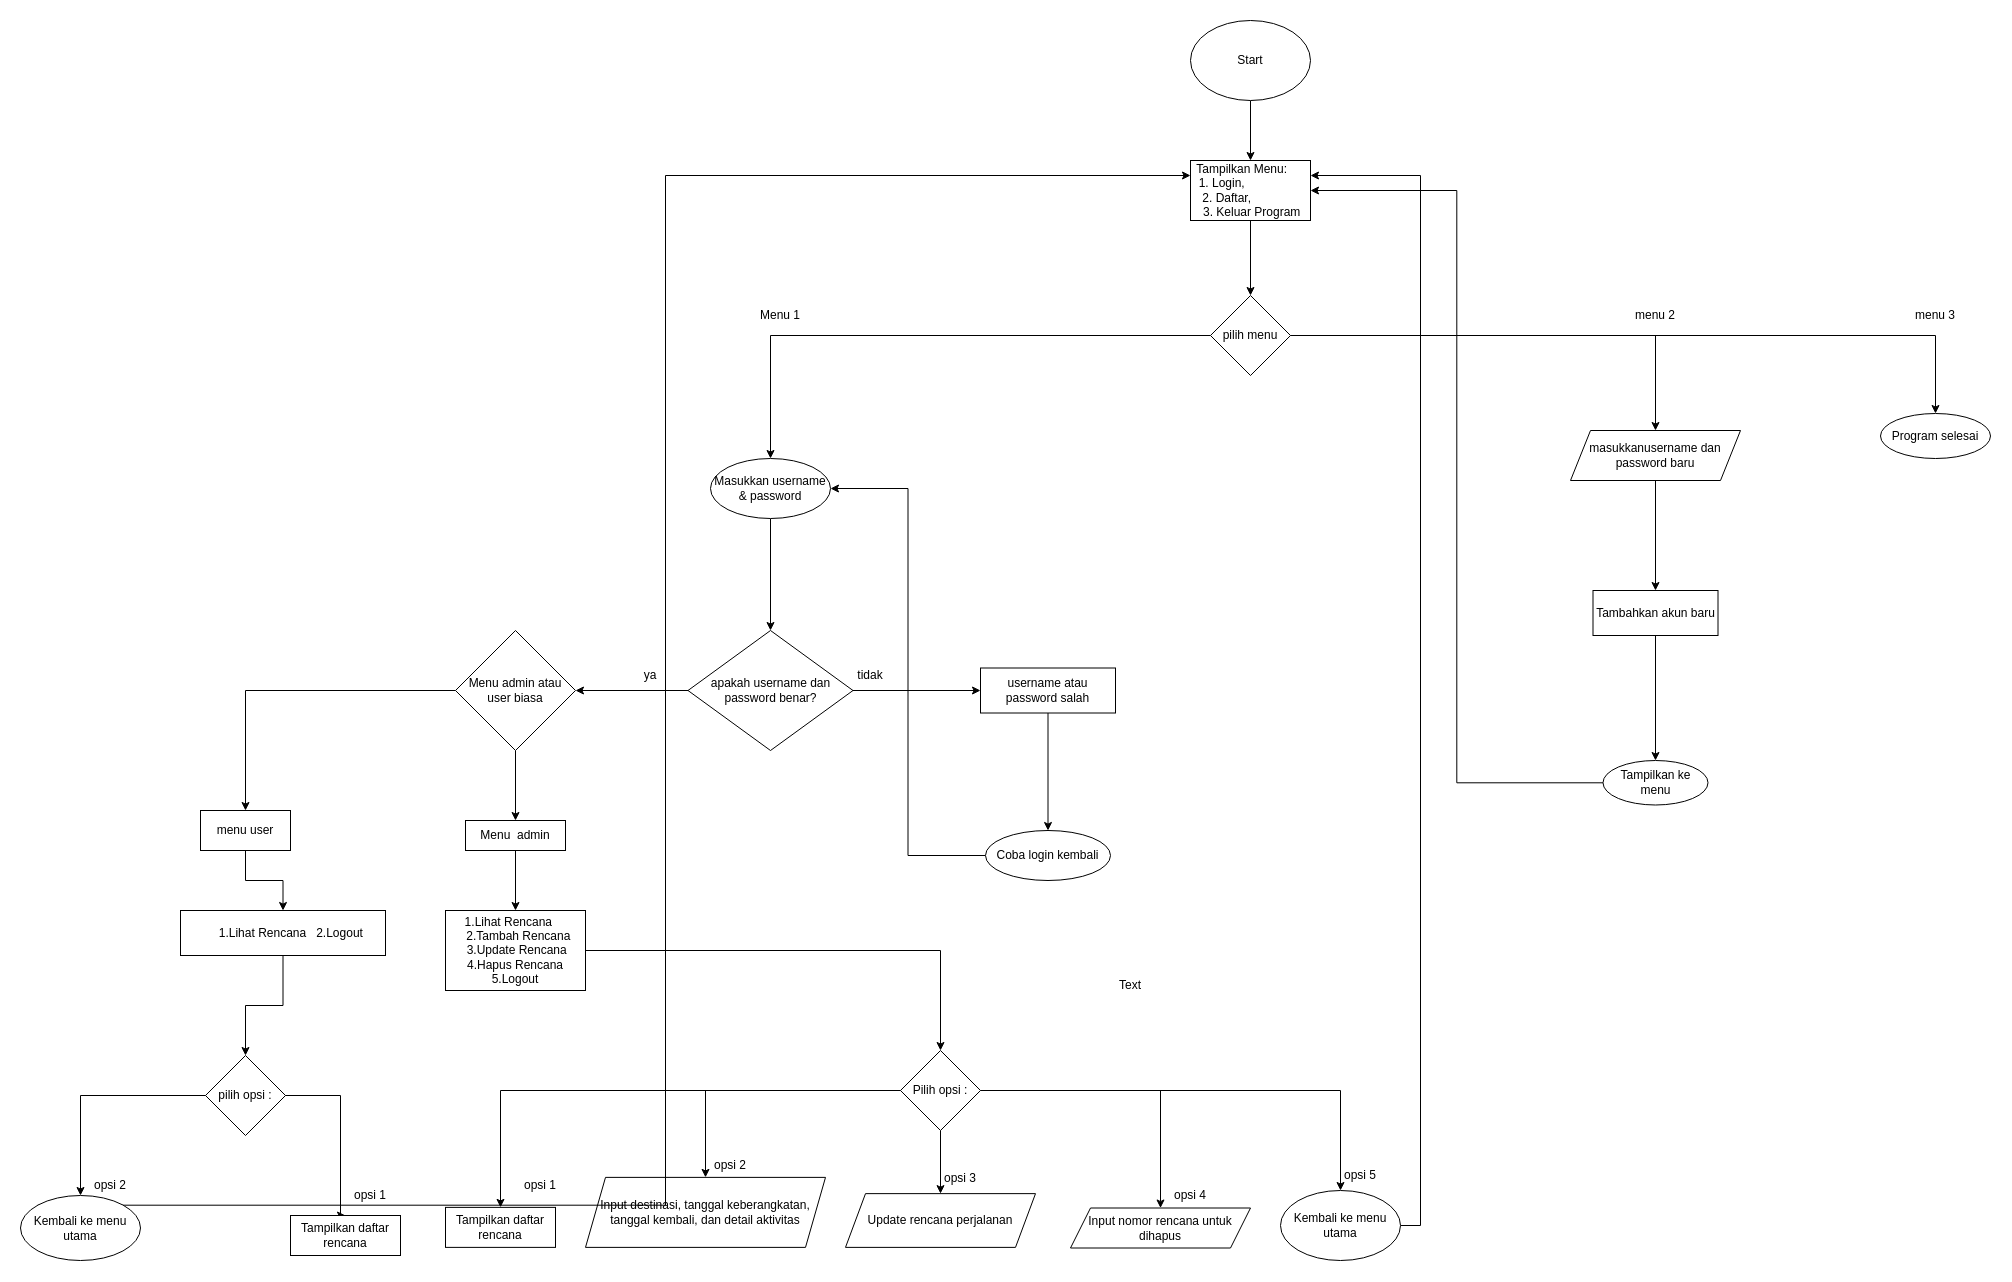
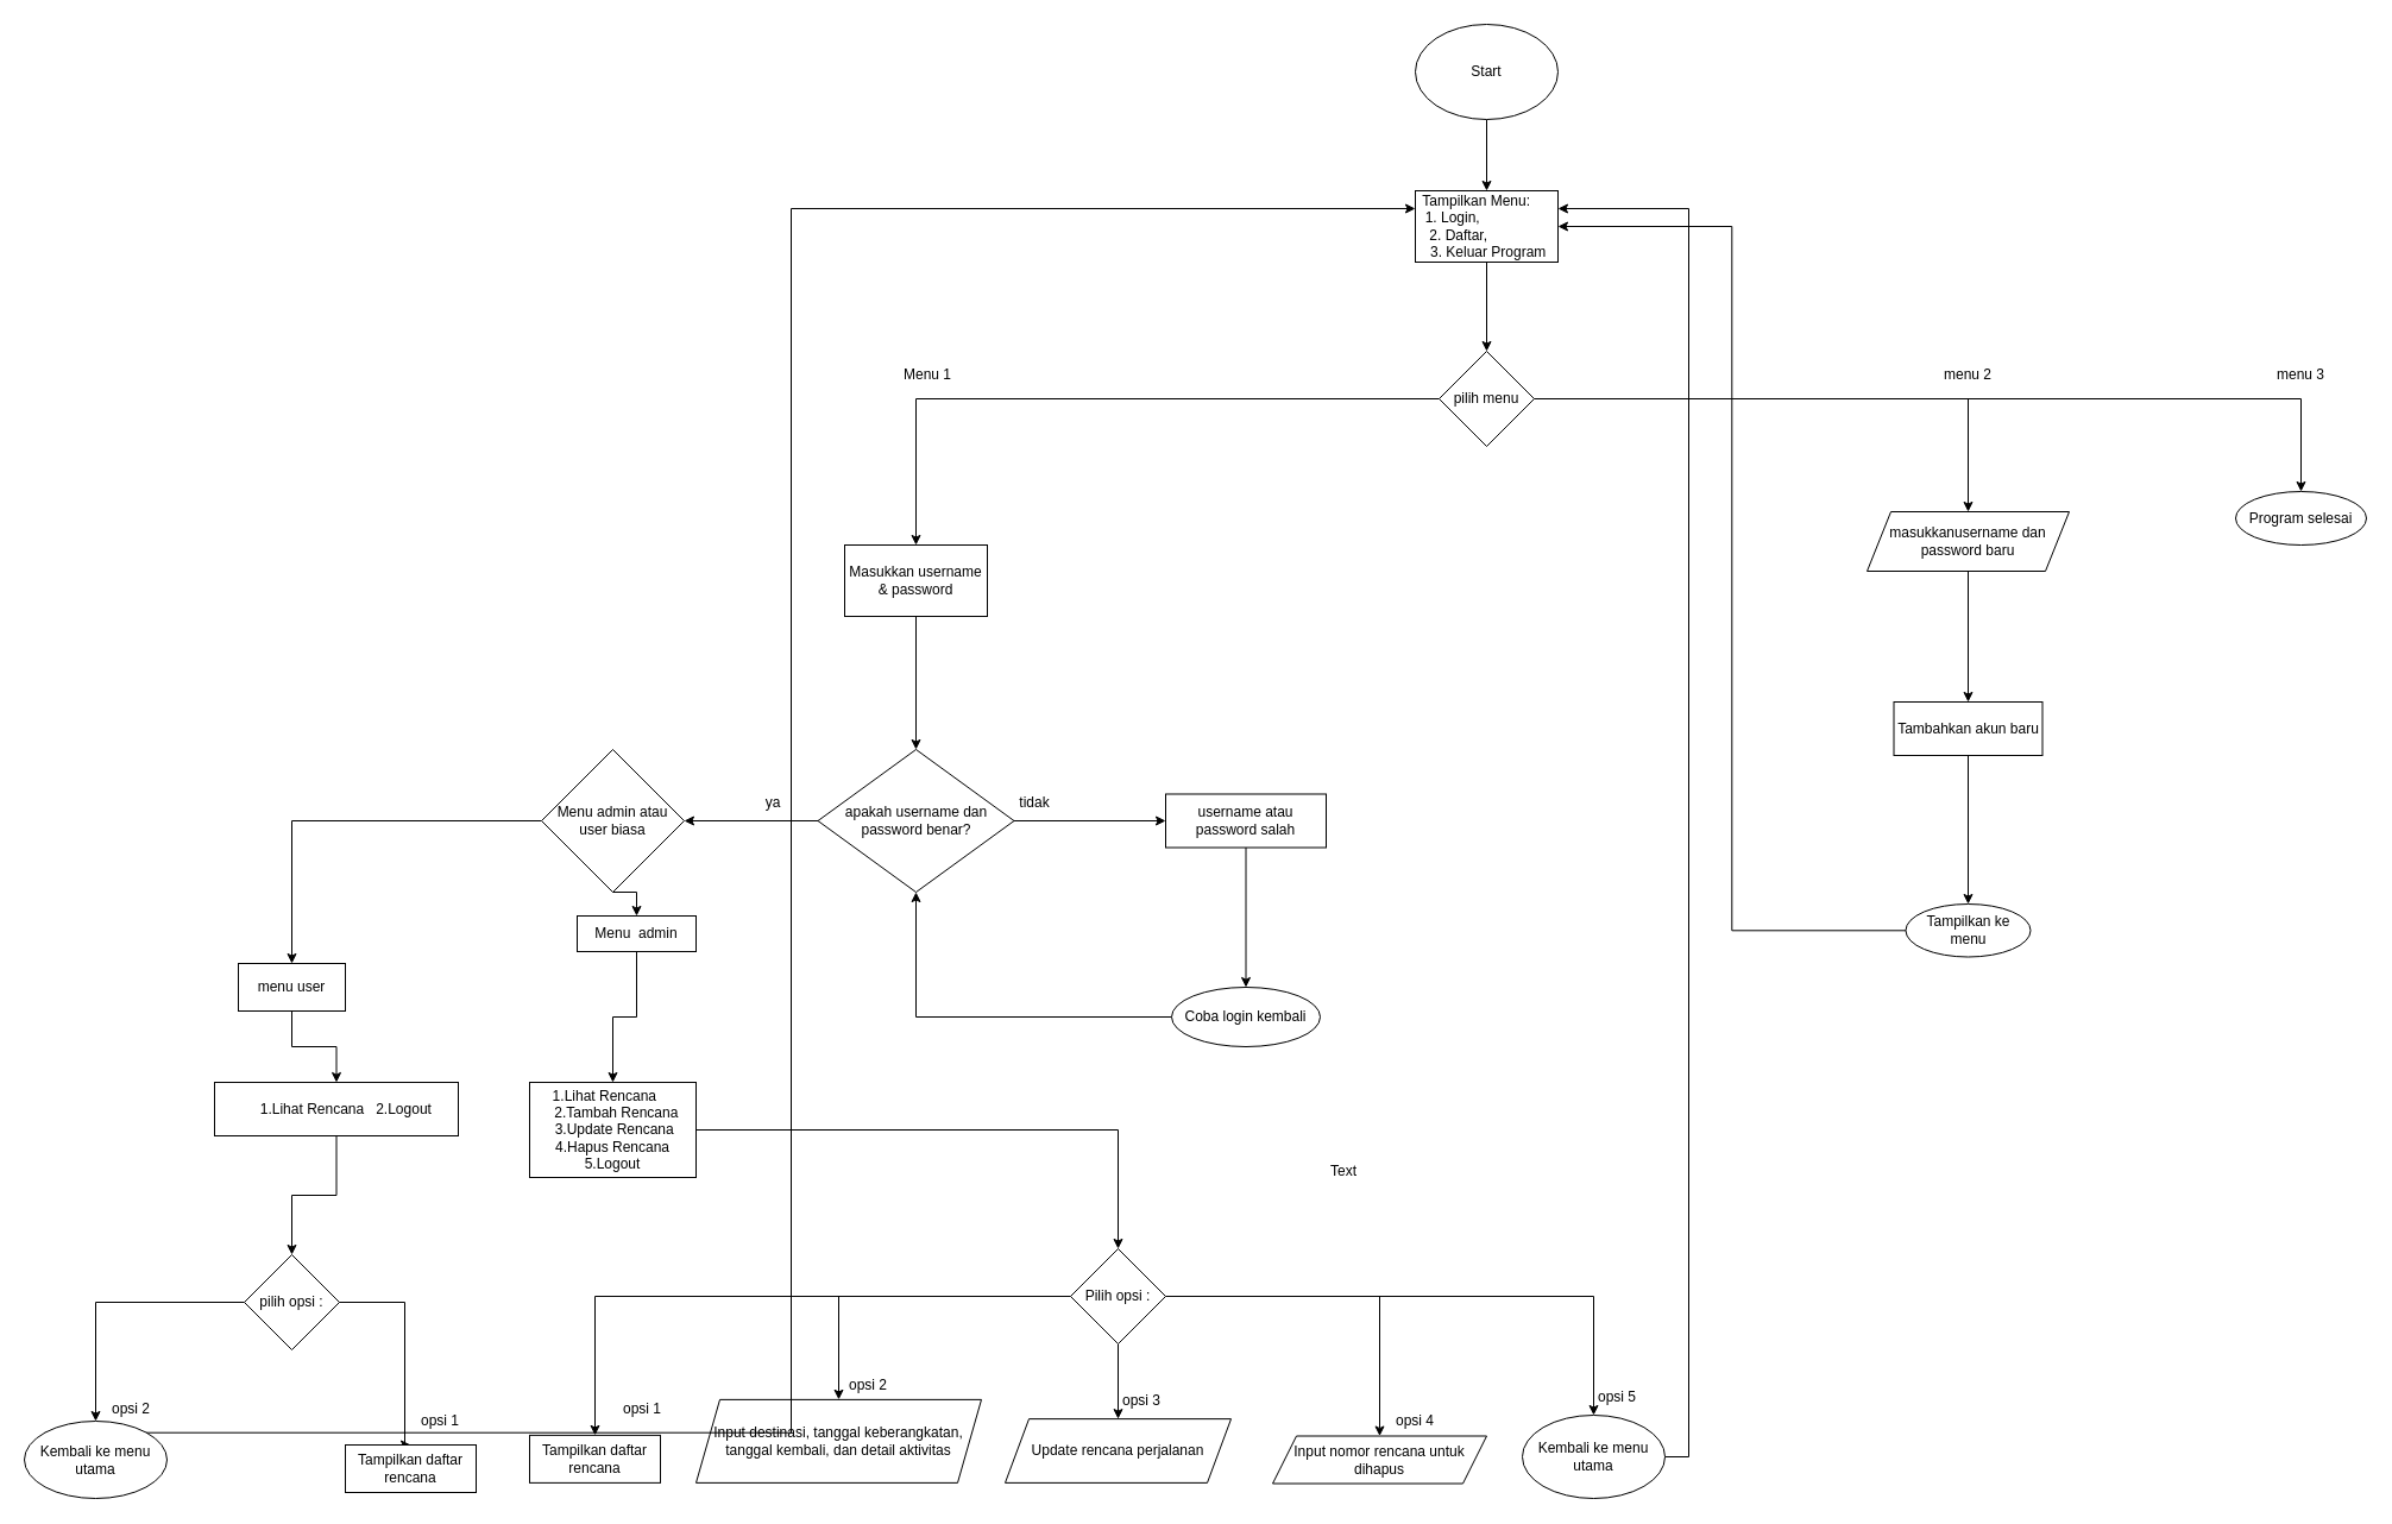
  <mxCell id="0" />
  <mxCell id="1" parent="0" />
  <mxCell id="2" value="" style="edgeStyle=orthogonalEdgeStyle;rounded=0;orthogonalLoop=1;jettySize=auto;html=1;" parent="1" source="3" target="5" edge="1"><mxGeometry relative="1" as="geometry" /></mxCell>
  <mxCell id="3" value="Start" style="ellipse;whiteSpace=wrap;html=1;" parent="1" vertex="1"><mxGeometry x="1190" y="20" width="120" height="80" as="geometry" /></mxCell>
  <mxCell id="4" style="edgeStyle=orthogonalEdgeStyle;rounded=0;orthogonalLoop=1;jettySize=auto;html=1;exitX=0.5;exitY=1;exitDx=0;exitDy=0;entryX=0.5;entryY=0;entryDx=0;entryDy=0;" parent="1" source="5" target="8" edge="1"><mxGeometry relative="1" as="geometry" /></mxCell>
  <mxCell id="5" value="Tampilkan Menu:&amp;nbsp; &amp;nbsp; &amp;nbsp; 1. Login,&amp;nbsp; &amp;nbsp; &amp;nbsp; &amp;nbsp; &amp;nbsp; &amp;nbsp; &amp;nbsp; &amp;nbsp; &amp;nbsp; &amp;nbsp;2. Daftar,&amp;nbsp; &amp;nbsp; &amp;nbsp; &amp;nbsp; &amp;nbsp; &amp;nbsp; &amp;nbsp; &amp;nbsp; &amp;nbsp;3. Keluar Program" style="rounded=0;whiteSpace=wrap;html=1;" parent="1" vertex="1"><mxGeometry x="1190" y="160" width="120" height="60" as="geometry" /></mxCell>
  <mxCell id="6" value="" style="edgeStyle=orthogonalEdgeStyle;rounded=0;orthogonalLoop=1;jettySize=auto;html=1;" parent="1" source="8" target="36" edge="1"><mxGeometry relative="1" as="geometry" /></mxCell>
  <mxCell id="7" style="edgeStyle=orthogonalEdgeStyle;rounded=0;orthogonalLoop=1;jettySize=auto;html=1;exitX=1;exitY=0.5;exitDx=0;exitDy=0;entryX=0.5;entryY=0;entryDx=0;entryDy=0;" parent="1" source="8" target="41" edge="1"><mxGeometry relative="1" as="geometry" /></mxCell>
  <mxCell id="8" value="pilih menu" style="rhombus;whiteSpace=wrap;html=1;rounded=0;" parent="1" vertex="1"><mxGeometry x="1210" y="295" width="80" height="80" as="geometry" /></mxCell>
  <mxCell id="9" value="" style="edgeStyle=orthogonalEdgeStyle;rounded=0;orthogonalLoop=1;jettySize=auto;html=1;" parent="1" source="10" target="12" edge="1"><mxGeometry relative="1" as="geometry" /></mxCell>
- <mxCell id="10" value="Menu&amp;nbsp; admin" style="whiteSpace=wrap;html=1;rounded=0;" parent="1" vertex="1"><mxGeometry x="465" y="820" width="100" height="30" as="geometry" /></mxCell>
+ <mxCell id="10" value="Menu&amp;nbsp; admin" style="whiteSpace=wrap;html=1;rounded=0;" parent="1" vertex="1"><mxGeometry x="485" y="770" width="100" height="30" as="geometry" /></mxCell>
  <mxCell id="11" value="" style="edgeStyle=orthogonalEdgeStyle;rounded=0;orthogonalLoop=1;jettySize=auto;html=1;" parent="1" source="12" target="18" edge="1"><mxGeometry relative="1" as="geometry" /></mxCell>
  <mxCell id="12" value="&amp;nbsp; &amp;nbsp; &amp;nbsp;1.Lihat Rencana&amp;nbsp; &amp;nbsp; &amp;nbsp; &amp;nbsp; &amp;nbsp; &amp;nbsp; 2.Tambah Rencana&lt;div&gt;&amp;nbsp;3.Update Rencana&lt;div&gt;4.Hapus Rencana&lt;div&gt;5.Logout&lt;/div&gt;&lt;/div&gt;&lt;/div&gt;" style="whiteSpace=wrap;html=1;rounded=0;" parent="1" vertex="1"><mxGeometry x="445" y="910" width="140" height="80" as="geometry" /></mxCell>
  <mxCell id="13" value="" style="edgeStyle=orthogonalEdgeStyle;rounded=0;orthogonalLoop=1;jettySize=auto;html=1;" parent="1" source="18" target="19" edge="1"><mxGeometry relative="1" as="geometry" /></mxCell>
  <mxCell id="14" value="" style="edgeStyle=orthogonalEdgeStyle;rounded=0;orthogonalLoop=1;jettySize=auto;html=1;" parent="1" source="18" target="20" edge="1"><mxGeometry relative="1" as="geometry" /></mxCell>
  <mxCell id="15" style="edgeStyle=orthogonalEdgeStyle;rounded=0;orthogonalLoop=1;jettySize=auto;html=1;exitX=1;exitY=0.5;exitDx=0;exitDy=0;entryX=0.5;entryY=0;entryDx=0;entryDy=0;" parent="1" source="18" target="22" edge="1"><mxGeometry relative="1" as="geometry" /></mxCell>
  <mxCell id="16" style="edgeStyle=orthogonalEdgeStyle;rounded=0;orthogonalLoop=1;jettySize=auto;html=1;exitX=1;exitY=0.5;exitDx=0;exitDy=0;entryX=0.5;entryY=0;entryDx=0;entryDy=0;" parent="1" source="18" target="24" edge="1"><mxGeometry relative="1" as="geometry" /></mxCell>
  <mxCell id="17" style="edgeStyle=orthogonalEdgeStyle;rounded=0;orthogonalLoop=1;jettySize=auto;html=1;exitX=0.5;exitY=1;exitDx=0;exitDy=0;" parent="1" source="18" target="21" edge="1"><mxGeometry relative="1" as="geometry" /></mxCell>
  <mxCell id="18" value="Pilih opsi :" style="rhombus;whiteSpace=wrap;html=1;rounded=0;" parent="1" vertex="1"><mxGeometry x="900" y="1050" width="80" height="80" as="geometry" /></mxCell>
  <mxCell id="19" value="Tampilkan daftar rencana" style="rounded=0;whiteSpace=wrap;html=1;" parent="1" vertex="1"><mxGeometry x="445" y="1206.88" width="110" height="40" as="geometry" /></mxCell>
  <mxCell id="20" value="Input destinasi, tanggal keberangkatan, tanggal kembali, dan detail aktivitas" style="shape=parallelogram;perimeter=parallelogramPerimeter;whiteSpace=wrap;html=1;fixedSize=1;rounded=0;" parent="1" vertex="1"><mxGeometry x="585" y="1176.88" width="240" height="70" as="geometry" /></mxCell>
  <mxCell id="21" value="Update rencana perjalanan" style="shape=parallelogram;perimeter=parallelogramPerimeter;whiteSpace=wrap;html=1;fixedSize=1;rounded=0;" parent="1" vertex="1"><mxGeometry x="845" y="1193.13" width="190" height="53.75" as="geometry" /></mxCell>
  <mxCell id="22" value="Input nomor rencana untuk dihapus" style="shape=parallelogram;perimeter=parallelogramPerimeter;whiteSpace=wrap;html=1;fixedSize=1;rounded=0;" parent="1" vertex="1"><mxGeometry x="1070" y="1207.5" width="180" height="40" as="geometry" /></mxCell>
  <mxCell id="23" style="edgeStyle=orthogonalEdgeStyle;rounded=0;orthogonalLoop=1;jettySize=auto;html=1;exitX=1;exitY=0.5;exitDx=0;exitDy=0;entryX=1;entryY=0.25;entryDx=0;entryDy=0;" parent="1" source="24" target="5" edge="1"><mxGeometry relative="1" as="geometry" /></mxCell>
  <mxCell id="24" value="Kembali ke menu utama" style="ellipse;whiteSpace=wrap;html=1;" parent="1" vertex="1"><mxGeometry x="1280" y="1190" width="120" height="70" as="geometry" /></mxCell>
  <mxCell id="25" value="" style="edgeStyle=orthogonalEdgeStyle;rounded=0;orthogonalLoop=1;jettySize=auto;html=1;" parent="1" source="8" target="27" edge="1"><mxGeometry relative="1" as="geometry"><mxPoint x="815" y="420" as="sourcePoint" /><mxPoint x="750" y="490" as="targetPoint" /></mxGeometry></mxCell>
  <mxCell id="26" style="edgeStyle=orthogonalEdgeStyle;rounded=0;orthogonalLoop=1;jettySize=auto;html=1;exitX=0.5;exitY=1;exitDx=0;exitDy=0;entryX=0.5;entryY=0;entryDx=0;entryDy=0;" parent="1" source="27" target="30" edge="1"><mxGeometry relative="1" as="geometry" /></mxCell>
- <mxCell id="27" value="Masukkan username &amp;amp; password" style="ellipse;whiteSpace=wrap;html=1;" parent="1" vertex="1"><mxGeometry x="710" y="458" width="120" height="60" as="geometry" /></mxCell>
+ <mxCell id="27" value="Masukkan username &amp;amp; password" style="rounded=0;whiteSpace=wrap;html=1;" parent="1" vertex="1"><mxGeometry x="710" y="458" width="120" height="60" as="geometry" /></mxCell>
  <mxCell id="28" value="" style="edgeStyle=orthogonalEdgeStyle;rounded=0;orthogonalLoop=1;jettySize=auto;html=1;" parent="1" source="30" target="32" edge="1"><mxGeometry relative="1" as="geometry" /></mxCell>
  <mxCell id="29" style="edgeStyle=orthogonalEdgeStyle;rounded=0;orthogonalLoop=1;jettySize=auto;html=1;entryX=1;entryY=0.5;entryDx=0;entryDy=0;" parent="1" source="30" target="44" edge="1"><mxGeometry relative="1" as="geometry" /></mxCell>
  <mxCell id="30" value="apakah username dan password benar?" style="rhombus;whiteSpace=wrap;html=1;" parent="1" vertex="1"><mxGeometry x="687.5" y="630" width="165" height="120" as="geometry" /></mxCell>
  <mxCell id="31" style="edgeStyle=orthogonalEdgeStyle;rounded=0;orthogonalLoop=1;jettySize=auto;html=1;exitX=0.5;exitY=1;exitDx=0;exitDy=0;entryX=0.5;entryY=0;entryDx=0;entryDy=0;" parent="1" source="32" target="34" edge="1"><mxGeometry relative="1" as="geometry" /></mxCell>
  <mxCell id="32" value="username atau password salah" style="whiteSpace=wrap;html=1;" parent="1" vertex="1"><mxGeometry x="980" y="667.5" width="135" height="45" as="geometry" /></mxCell>
- <mxCell id="33" style="edgeStyle=orthogonalEdgeStyle;rounded=0;orthogonalLoop=1;jettySize=auto;html=1;entryX=1;entryY=0.5;entryDx=0;entryDy=0;" parent="1" source="34" target="27" edge="1"><mxGeometry relative="1" as="geometry" /></mxCell>
+ <mxCell id="33" style="edgeStyle=orthogonalEdgeStyle;rounded=0;orthogonalLoop=1;jettySize=auto;html=1;" parent="1" source="34" target="30" edge="1"><mxGeometry relative="1" as="geometry" /></mxCell>
  <mxCell id="34" value="Coba login kembali" style="ellipse;whiteSpace=wrap;html=1;" parent="1" vertex="1"><mxGeometry x="985" y="830" width="125" height="50" as="geometry" /></mxCell>
  <mxCell id="35" value="" style="edgeStyle=orthogonalEdgeStyle;rounded=0;orthogonalLoop=1;jettySize=auto;html=1;" parent="1" source="36" target="38" edge="1"><mxGeometry relative="1" as="geometry" /></mxCell>
  <mxCell id="36" value="&lt;br&gt;masukkanusername dan password baru&lt;div&gt;&lt;br/&gt;&lt;/div&gt;" style="shape=parallelogram;perimeter=parallelogramPerimeter;whiteSpace=wrap;html=1;fixedSize=1;rounded=0;" parent="1" vertex="1"><mxGeometry x="1570" y="430" width="170" height="50" as="geometry" /></mxCell>
  <mxCell id="37" value="" style="edgeStyle=orthogonalEdgeStyle;rounded=0;orthogonalLoop=1;jettySize=auto;html=1;" parent="1" source="38" target="40" edge="1"><mxGeometry relative="1" as="geometry" /></mxCell>
  <mxCell id="38" value="Tambahkan akun baru" style="whiteSpace=wrap;html=1;rounded=0;" parent="1" vertex="1"><mxGeometry x="1592.5" y="590" width="125" height="45" as="geometry" /></mxCell>
  <mxCell id="39" style="edgeStyle=orthogonalEdgeStyle;rounded=0;orthogonalLoop=1;jettySize=auto;html=1;entryX=1;entryY=0.5;entryDx=0;entryDy=0;" parent="1" source="40" target="5" edge="1"><mxGeometry relative="1" as="geometry" /></mxCell>
  <mxCell id="40" value="Tampilkan ke menu" style="ellipse;whiteSpace=wrap;html=1;rounded=0;" parent="1" vertex="1"><mxGeometry x="1602.5" y="760" width="105" height="44.5" as="geometry" /></mxCell>
  <mxCell id="41" value="Program selesai" style="ellipse;whiteSpace=wrap;html=1;" parent="1" vertex="1"><mxGeometry x="1880" y="413" width="110" height="45" as="geometry" /></mxCell>
  <mxCell id="42" style="edgeStyle=orthogonalEdgeStyle;rounded=0;orthogonalLoop=1;jettySize=auto;html=1;exitX=0.5;exitY=1;exitDx=0;exitDy=0;entryX=0.5;entryY=0;entryDx=0;entryDy=0;" parent="1" source="44" target="10" edge="1"><mxGeometry relative="1" as="geometry" /></mxCell>
  <mxCell id="43" style="edgeStyle=orthogonalEdgeStyle;rounded=0;orthogonalLoop=1;jettySize=auto;html=1;exitX=0;exitY=0.5;exitDx=0;exitDy=0;" parent="1" source="44" target="57" edge="1"><mxGeometry relative="1" as="geometry"><mxPoint x="300" y="820" as="targetPoint" /></mxGeometry></mxCell>
  <mxCell id="44" value="Menu admin atau user biasa" style="rhombus;whiteSpace=wrap;html=1;" parent="1" vertex="1"><mxGeometry x="455" y="630" width="120" height="120" as="geometry" /></mxCell>
  <mxCell id="45" value="Menu 1" style="text;html=1;align=center;verticalAlign=middle;whiteSpace=wrap;rounded=0;" parent="1" vertex="1"><mxGeometry x="750" y="300" width="60" height="30" as="geometry" /></mxCell>
  <mxCell id="46" value="menu 2" style="text;html=1;align=center;verticalAlign=middle;whiteSpace=wrap;rounded=0;" parent="1" vertex="1"><mxGeometry x="1625" y="300" width="60" height="30" as="geometry" /></mxCell>
  <mxCell id="47" value="menu 3" style="text;html=1;align=center;verticalAlign=middle;whiteSpace=wrap;rounded=0;" parent="1" vertex="1"><mxGeometry x="1905" y="300" width="60" height="30" as="geometry" /></mxCell>
  <mxCell id="48" value="ya" style="text;html=1;align=center;verticalAlign=middle;whiteSpace=wrap;rounded=0;" parent="1" vertex="1"><mxGeometry x="620" y="660" width="60" height="30" as="geometry" /></mxCell>
  <mxCell id="49" value="tidak" style="text;html=1;align=center;verticalAlign=middle;whiteSpace=wrap;rounded=0;" parent="1" vertex="1"><mxGeometry x="840" y="660" width="60" height="30" as="geometry" /></mxCell>
  <mxCell id="50" value="opsi 1" style="text;html=1;align=center;verticalAlign=middle;whiteSpace=wrap;rounded=0;" parent="1" vertex="1"><mxGeometry x="510" y="1170" width="60" height="30" as="geometry" /></mxCell>
  <mxCell id="51" value="Text" style="text;html=1;align=center;verticalAlign=middle;whiteSpace=wrap;rounded=0;" parent="1" vertex="1"><mxGeometry x="1100" y="970" width="60" height="30" as="geometry" /></mxCell>
  <mxCell id="52" value="opsi 2" style="text;html=1;align=center;verticalAlign=middle;whiteSpace=wrap;rounded=0;" parent="1" vertex="1"><mxGeometry x="700" y="1150" width="60" height="30" as="geometry" /></mxCell>
  <mxCell id="53" value="opsi 3" style="text;html=1;align=center;verticalAlign=middle;whiteSpace=wrap;rounded=0;" parent="1" vertex="1"><mxGeometry x="930" y="1163.13" width="60" height="30" as="geometry" /></mxCell>
  <mxCell id="54" value="opsi 4" style="text;html=1;align=center;verticalAlign=middle;whiteSpace=wrap;rounded=0;" parent="1" vertex="1"><mxGeometry x="1160" y="1180" width="60" height="30" as="geometry" /></mxCell>
  <mxCell id="55" value="opsi 5" style="text;html=1;align=center;verticalAlign=middle;whiteSpace=wrap;rounded=0;" parent="1" vertex="1"><mxGeometry x="1330" y="1160" width="60" height="30" as="geometry" /></mxCell>
  <mxCell id="56" style="edgeStyle=orthogonalEdgeStyle;rounded=0;orthogonalLoop=1;jettySize=auto;html=1;entryX=0.5;entryY=0;entryDx=0;entryDy=0;" parent="1" source="57" target="59" edge="1"><mxGeometry relative="1" as="geometry" /></mxCell>
  <mxCell id="57" value="menu user" style="rounded=0;whiteSpace=wrap;html=1;" parent="1" vertex="1"><mxGeometry x="200" y="810" width="90" height="40" as="geometry" /></mxCell>
  <mxCell id="58" value="" style="edgeStyle=orthogonalEdgeStyle;rounded=0;orthogonalLoop=1;jettySize=auto;html=1;" parent="1" source="59" target="62" edge="1"><mxGeometry relative="1" as="geometry" /></mxCell>
  <mxCell id="59" value="&amp;nbsp; &amp;nbsp; &amp;nbsp;1.Lihat Rencana&amp;nbsp; &amp;nbsp;&lt;span style=&quot;background-color: initial;&quot;&gt;2.Logout&lt;/span&gt;" style="whiteSpace=wrap;html=1;rounded=0;" parent="1" vertex="1"><mxGeometry x="180" y="910" width="205" height="45" as="geometry" /></mxCell>
  <mxCell id="60" value="" style="edgeStyle=orthogonalEdgeStyle;rounded=0;orthogonalLoop=1;jettySize=auto;html=1;" parent="1" source="62" target="64" edge="1"><mxGeometry relative="1" as="geometry" /></mxCell>
  <mxCell id="61" style="edgeStyle=orthogonalEdgeStyle;rounded=0;orthogonalLoop=1;jettySize=auto;html=1;exitX=0;exitY=0.5;exitDx=0;exitDy=0;entryX=0.5;entryY=0;entryDx=0;entryDy=0;" parent="1" source="62" target="65" edge="1"><mxGeometry relative="1" as="geometry"><Array as="points"><mxPoint x="340" y="1095" /></Array></mxGeometry></mxCell>
  <mxCell id="62" value="pilih opsi :" style="rhombus;whiteSpace=wrap;html=1;rounded=0;" parent="1" vertex="1"><mxGeometry x="205" y="1055" width="80" height="80" as="geometry" /></mxCell>
  <mxCell id="63" style="edgeStyle=orthogonalEdgeStyle;rounded=0;orthogonalLoop=1;jettySize=auto;html=1;exitX=0;exitY=0;exitDx=0;exitDy=0;entryX=0;entryY=0.25;entryDx=0;entryDy=0;" edge="1" parent="1" source="64" target="5"><mxGeometry relative="1" as="geometry" /></mxCell>
  <mxCell id="64" value="Kembali ke menu utama" style="ellipse;whiteSpace=wrap;html=1;rounded=0;" parent="1" vertex="1"><mxGeometry x="20" y="1195" width="120" height="65" as="geometry" /></mxCell>
  <mxCell id="65" value="Tampilkan daftar rencana" style="rounded=0;whiteSpace=wrap;html=1;" parent="1" vertex="1"><mxGeometry x="290" y="1215" width="110" height="40" as="geometry" /></mxCell>
  <mxCell id="66" value="opsi 1" style="text;html=1;align=center;verticalAlign=middle;whiteSpace=wrap;rounded=0;" parent="1" vertex="1"><mxGeometry x="340" y="1180" width="60" height="30" as="geometry" /></mxCell>
  <mxCell id="67" value="opsi 2" style="text;html=1;align=center;verticalAlign=middle;whiteSpace=wrap;rounded=0;" parent="1" vertex="1"><mxGeometry x="80" y="1170" width="60" height="30" as="geometry" /></mxCell>
